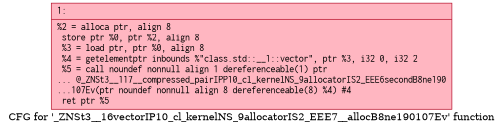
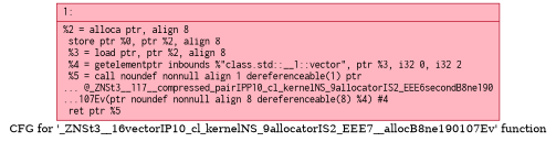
  digraph {
    label="CFG for '_ZNSt3__16vectorIP10_cl_kernelNS_9allocatorIS2_EEE7__allocB8ne190107Ev' function"
-   n1 [color="#b70d28ff" fillcolor=lightpink fontname=Courier label="{1:\l|  %2 = alloca ptr, align 8\l  store ptr %0, ptr %2, align 8\l  %3 = load ptr, ptr %0, align 8\l  %4 = getelementptr inbounds %\"class.std::__1::vector\", ptr %3, i32 0, i32 2\l  %5 = call noundef nonnull align 1 dereferenceable(1) ptr\l... @_ZNSt3__117__compressed_pairIPP10_cl_kernelNS_9allocatorIS2_EEE6secondB8ne190\l...107Ev(ptr noundef nonnull align 8 dereferenceable(8) %4) #4\l  ret ptr %5\l}" shape=record style=filled]
+   n1 [color="#b70d28ff" fillcolor=lightpink fontname=Courier label="{1:\l|  %2 = alloca ptr, align 8\l  store ptr %0, ptr %2, align 8\l  %3 = load ptr, ptr %2, align 8\l  %4 = getelementptr inbounds %\"class.std::__1::vector\", ptr %3, i32 0, i32 2\l  %5 = call noundef nonnull align 1 dereferenceable(1) ptr\l... @_ZNSt3__117__compressed_pairIPP10_cl_kernelNS_9allocatorIS2_EEE6secondB8ne190\l...107Ev(ptr noundef nonnull align 8 dereferenceable(8) %4) #4\l  ret ptr %5\l}" shape=record style=filled]
  }
